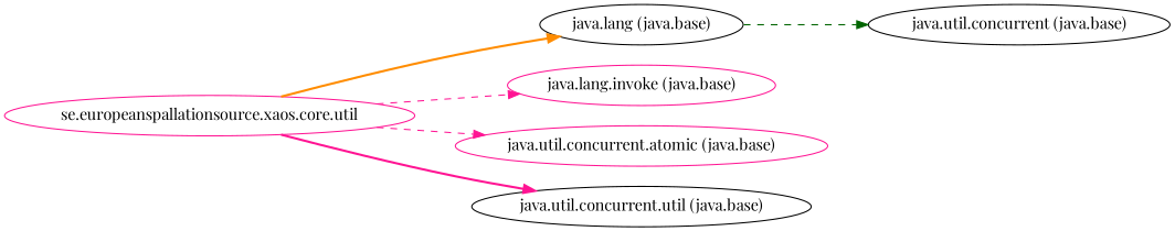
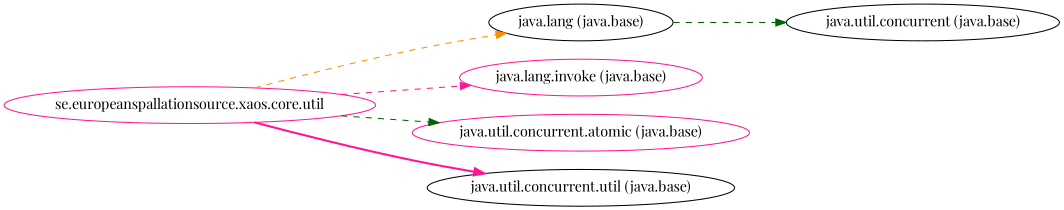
  digraph {
    fontname="Playfair Display"
    rankdir=LR
    node [color=black fontname="Playfair Display"]
    edge [color=darkgreen fontname="Playfair Display" style=dashed]
    "java.lang (java.base)"
    "se.europeanspallationsource.xaos.core.util" [color=deeppink]
    "java.lang.invoke (java.base)" [color=deeppink]
    "java.util.concurrent.atomic (java.base)" [color=deeppink]
    n5 [label="java.util.concurrent.util (java.base)"]
    "java.util.concurrent (java.base)"
    "java.lang (java.base)" -> "java.util.concurrent (java.base)"
-   "se.europeanspallationsource.xaos.core.util" -> "java.lang (java.base)" [color=darkorange style=bold]
+   "se.europeanspallationsource.xaos.core.util" -> "java.lang (java.base)" [color=darkorange]
    "se.europeanspallationsource.xaos.core.util" -> "java.lang.invoke (java.base)" [color=deeppink]
-   "se.europeanspallationsource.xaos.core.util" -> "java.util.concurrent.atomic (java.base)" [color=deeppink]
+   "se.europeanspallationsource.xaos.core.util" -> "java.util.concurrent.atomic (java.base)"
    "se.europeanspallationsource.xaos.core.util" -> n5 [color=deeppink style=bold]
  }
